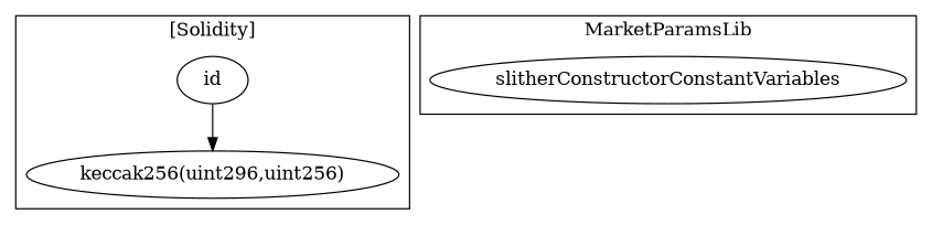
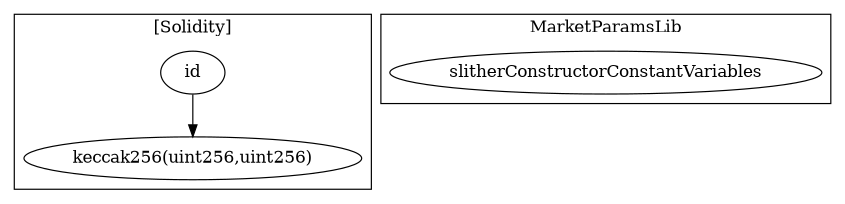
  strict digraph {
    n1 [label=id]
-   "keccak256(uint256,uint256)" [label="keccak256(uint296,uint256)"]
+   "keccak256(uint256,uint256)"
    n3 [label=slitherConstructorConstantVariables]
    subgraph cluster_1 {
      label="[Solidity]"
      n1
      "keccak256(uint256,uint256)"
    }
    subgraph cluster_2 {
      label=MarketParamsLib
      n3
    }
    n1 -> "keccak256(uint256,uint256)"
  }
